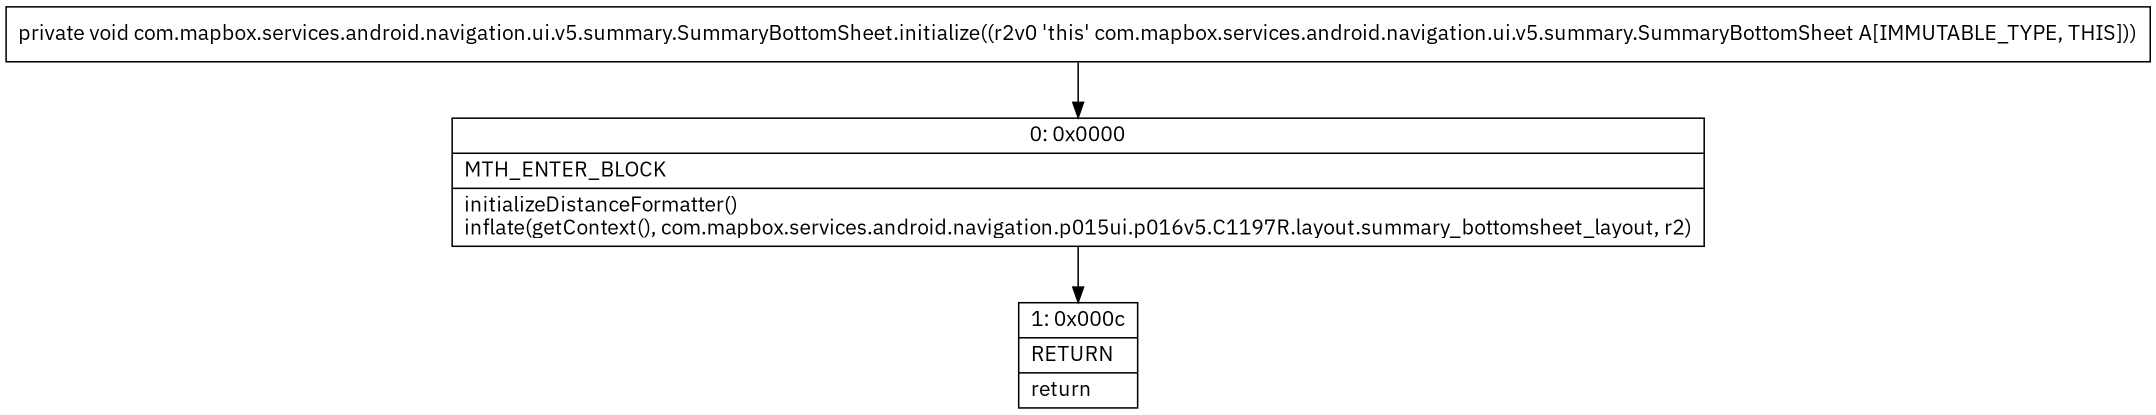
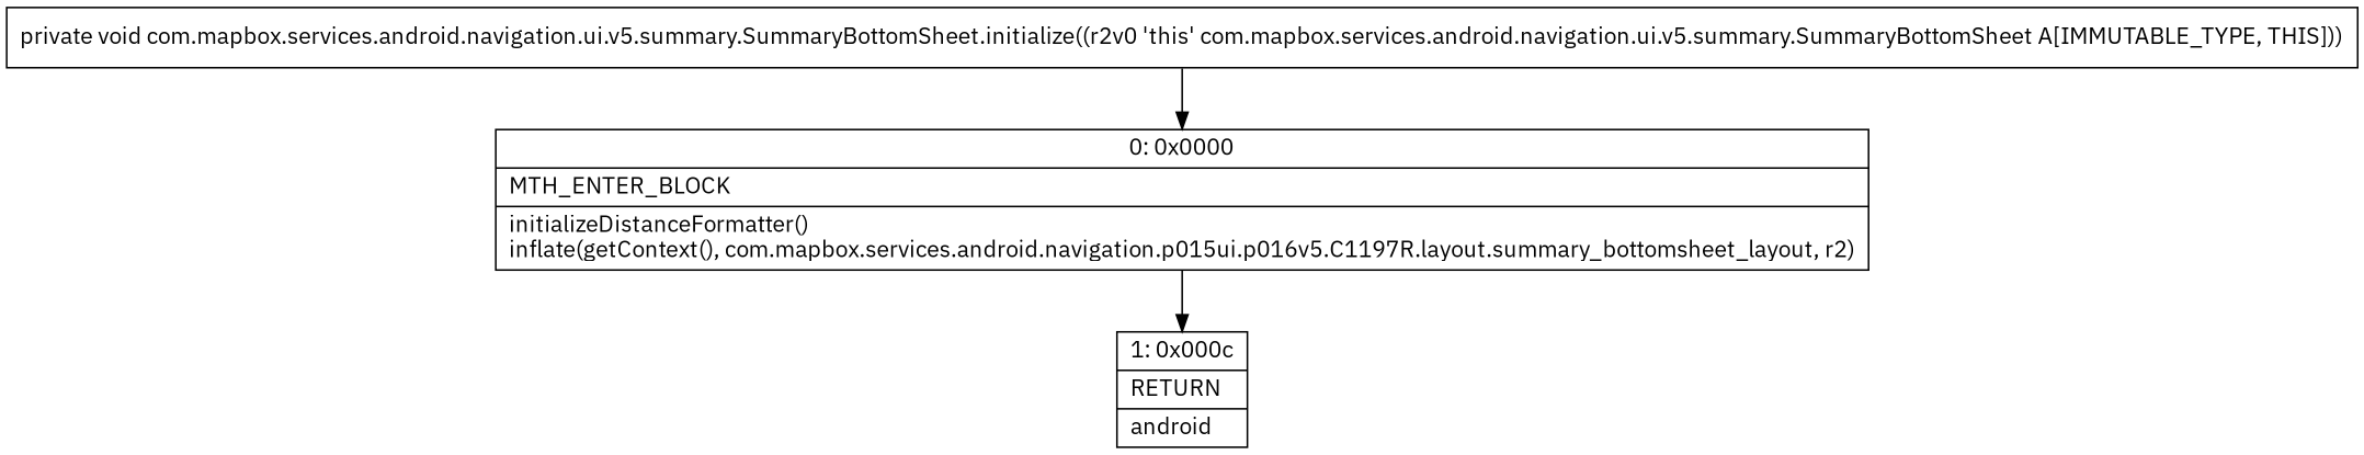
  digraph {
    fontname="IBM Plex Sans"
    node [shape=record fontname="IBM Plex Sans"]
    edge [fontname="IBM Plex Sans"]
    n1 [label="{0\:\ 0x0000|MTH_ENTER_BLOCK\l|initializeDistanceFormatter()\linflate(getContext(), com.mapbox.services.android.navigation.p015ui.p016v5.C1197R.layout.summary_bottomsheet_layout, r2)\l}"]
-   n2 [label="{1\:\ 0x000c|RETURN\l|return\l}"]
+   n2 [label="{1\:\ 0x000c|RETURN\l|android\l}"]
    n3 [label="{private void com.mapbox.services.android.navigation.ui.v5.summary.SummaryBottomSheet.initialize((r2v0 'this' com.mapbox.services.android.navigation.ui.v5.summary.SummaryBottomSheet A[IMMUTABLE_TYPE, THIS])) }"]
    n1 -> n2
    n3 -> n1
  }
